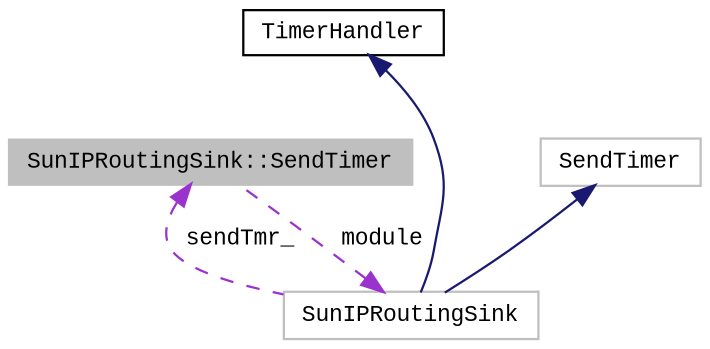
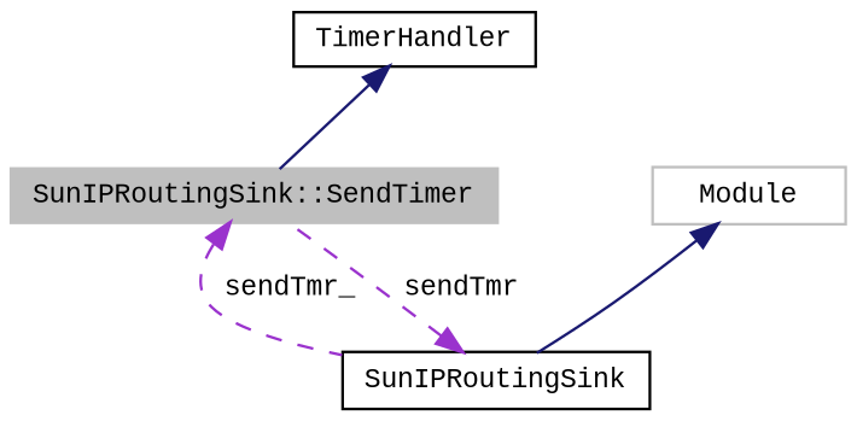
  digraph {
    fontname="Liberation Mono"
    node [color=grey75 fillcolor=white fontname="Liberation Mono" fontsize=10 shape=record style=filled]
    edge [color=darkorchid3 dir=back fontname="Liberation Mono" fontsize=10 labelfontname=Helvetica labelfontsize=10 style=dashed]
    n1 [fillcolor=grey75 fontcolor=black height=0.2 label="SunIPRoutingSink::SendTimer" width=0.4]
-   n2 [height=0.2 label=SunIPRoutingSink width=0.4]
+   n2 [color=black height=0.2 label=SunIPRoutingSink width=0.4]
    n3 [color=black height=0.2 label=TimerHandler width=0.4]
-   n4 [height=0.2 label=SendTimer width=0.4]
+   n4 [height=0.2 label=Module width=0.4]
    n1 -> n2 [label=" sendTmr_"]
-   n2 -> n1 [label=" module"]
-   n3 -> n2 [color=midnightblue style=solid]
+   n2 -> n1 [label=" sendTmr"]
+   n3 -> n1 [color=midnightblue style=solid]
    n4 -> n2 [color=midnightblue style=solid]
  }
